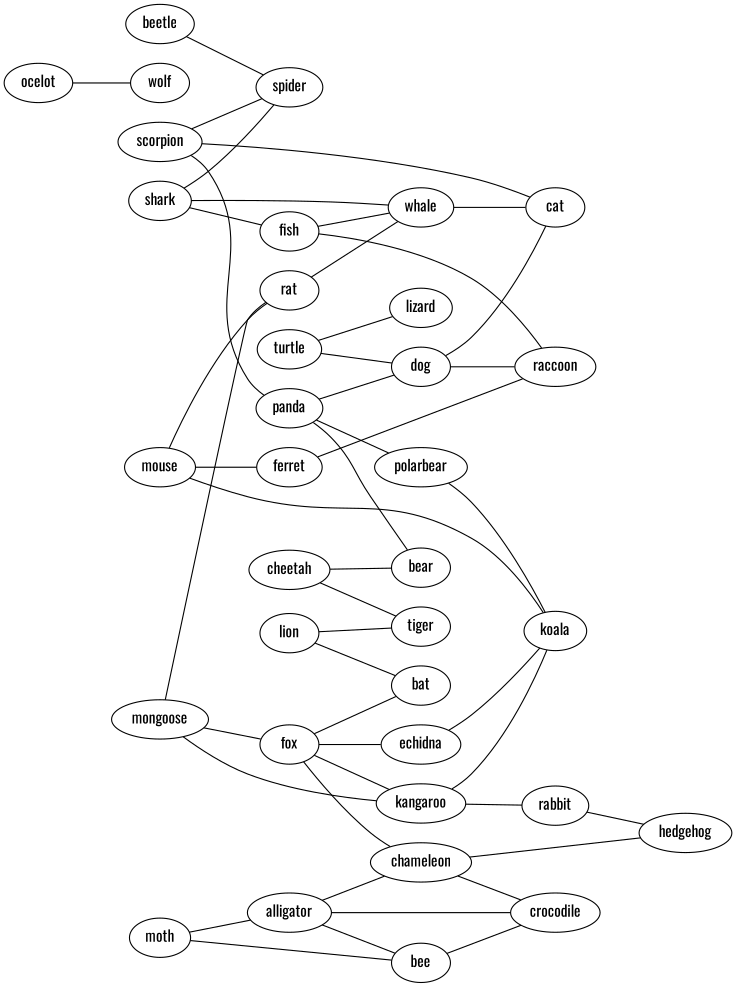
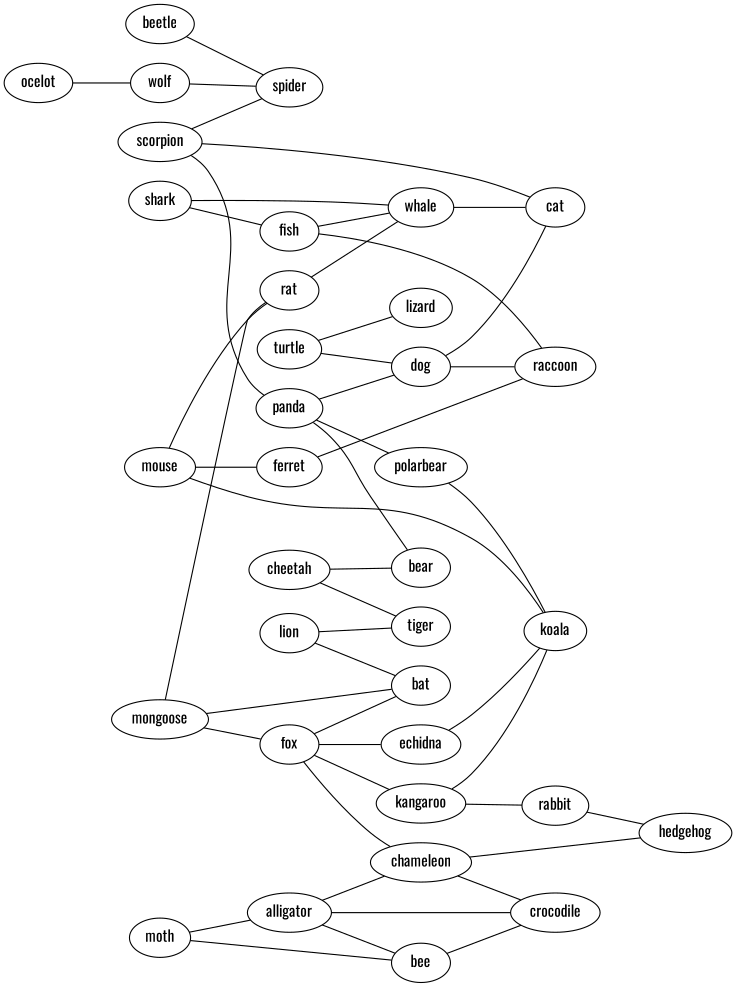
  strict graph {
    fontname=Oswald
    rankdir=LR
    node [fontname=Oswald]
    edge [fontname=Oswald weight=1]
    turtle
    dog
    lizard
    cat
    raccoon
    shark
    fish
    spider
    whale
    moth
    alligator
    bee
    chameleon
    crocodile
    hedgehog
    mongoose
    fox
    rat
    bat
    kangaroo
    echidna
    koala
    rabbit
    lion
    tiger
    ocelot
    wolf
    beetle
    mouse
    ferret
    scorpion
    panda
    polarbear
    bear
    cheetah
    turtle -- dog
    turtle -- lizard
    dog -- cat
    dog -- raccoon
    shark -- fish
-   shark -- spider
+   wolf -- spider
    shark -- whale
    fish -- raccoon
    fish -- whale
    whale -- cat
    moth -- alligator
    moth -- bee
    alligator -- bee
    alligator -- chameleon
    alligator -- crocodile
    bee -- crocodile
    chameleon -- crocodile
    chameleon -- hedgehog
    mongoose -- fox
    mongoose -- rat
-   mongoose -- kangaroo
+   mongoose -- bat
    fox -- chameleon
    fox -- bat
    fox -- kangaroo
    fox -- echidna
    rat -- whale
    kangaroo -- koala
    kangaroo -- rabbit
    echidna -- koala
    rabbit -- hedgehog
    lion -- bat
    lion -- tiger
    ocelot -- wolf
    beetle -- spider
    mouse -- rat
    mouse -- koala
    mouse -- ferret
    ferret -- raccoon
    scorpion -- cat
    scorpion -- spider
    scorpion -- panda
    panda -- dog
    panda -- polarbear
    panda -- bear
    polarbear -- koala
    cheetah -- tiger
    cheetah -- bear
  }
